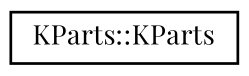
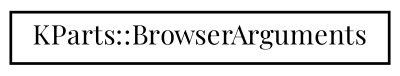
  digraph {
    rankdir=LR
    fontname="Playfair Display"
-   n1 [color=black fillcolor=white fontname="Playfair Display" fontsize=10 height=0.2 label="KParts::KParts" shape=record style=filled width=0.4]
+   n1 [color=black fillcolor=white fontname="Playfair Display" fontsize=10 height=0.2 label="KParts::BrowserArguments" shape=record style=filled width=0.4]
  }
